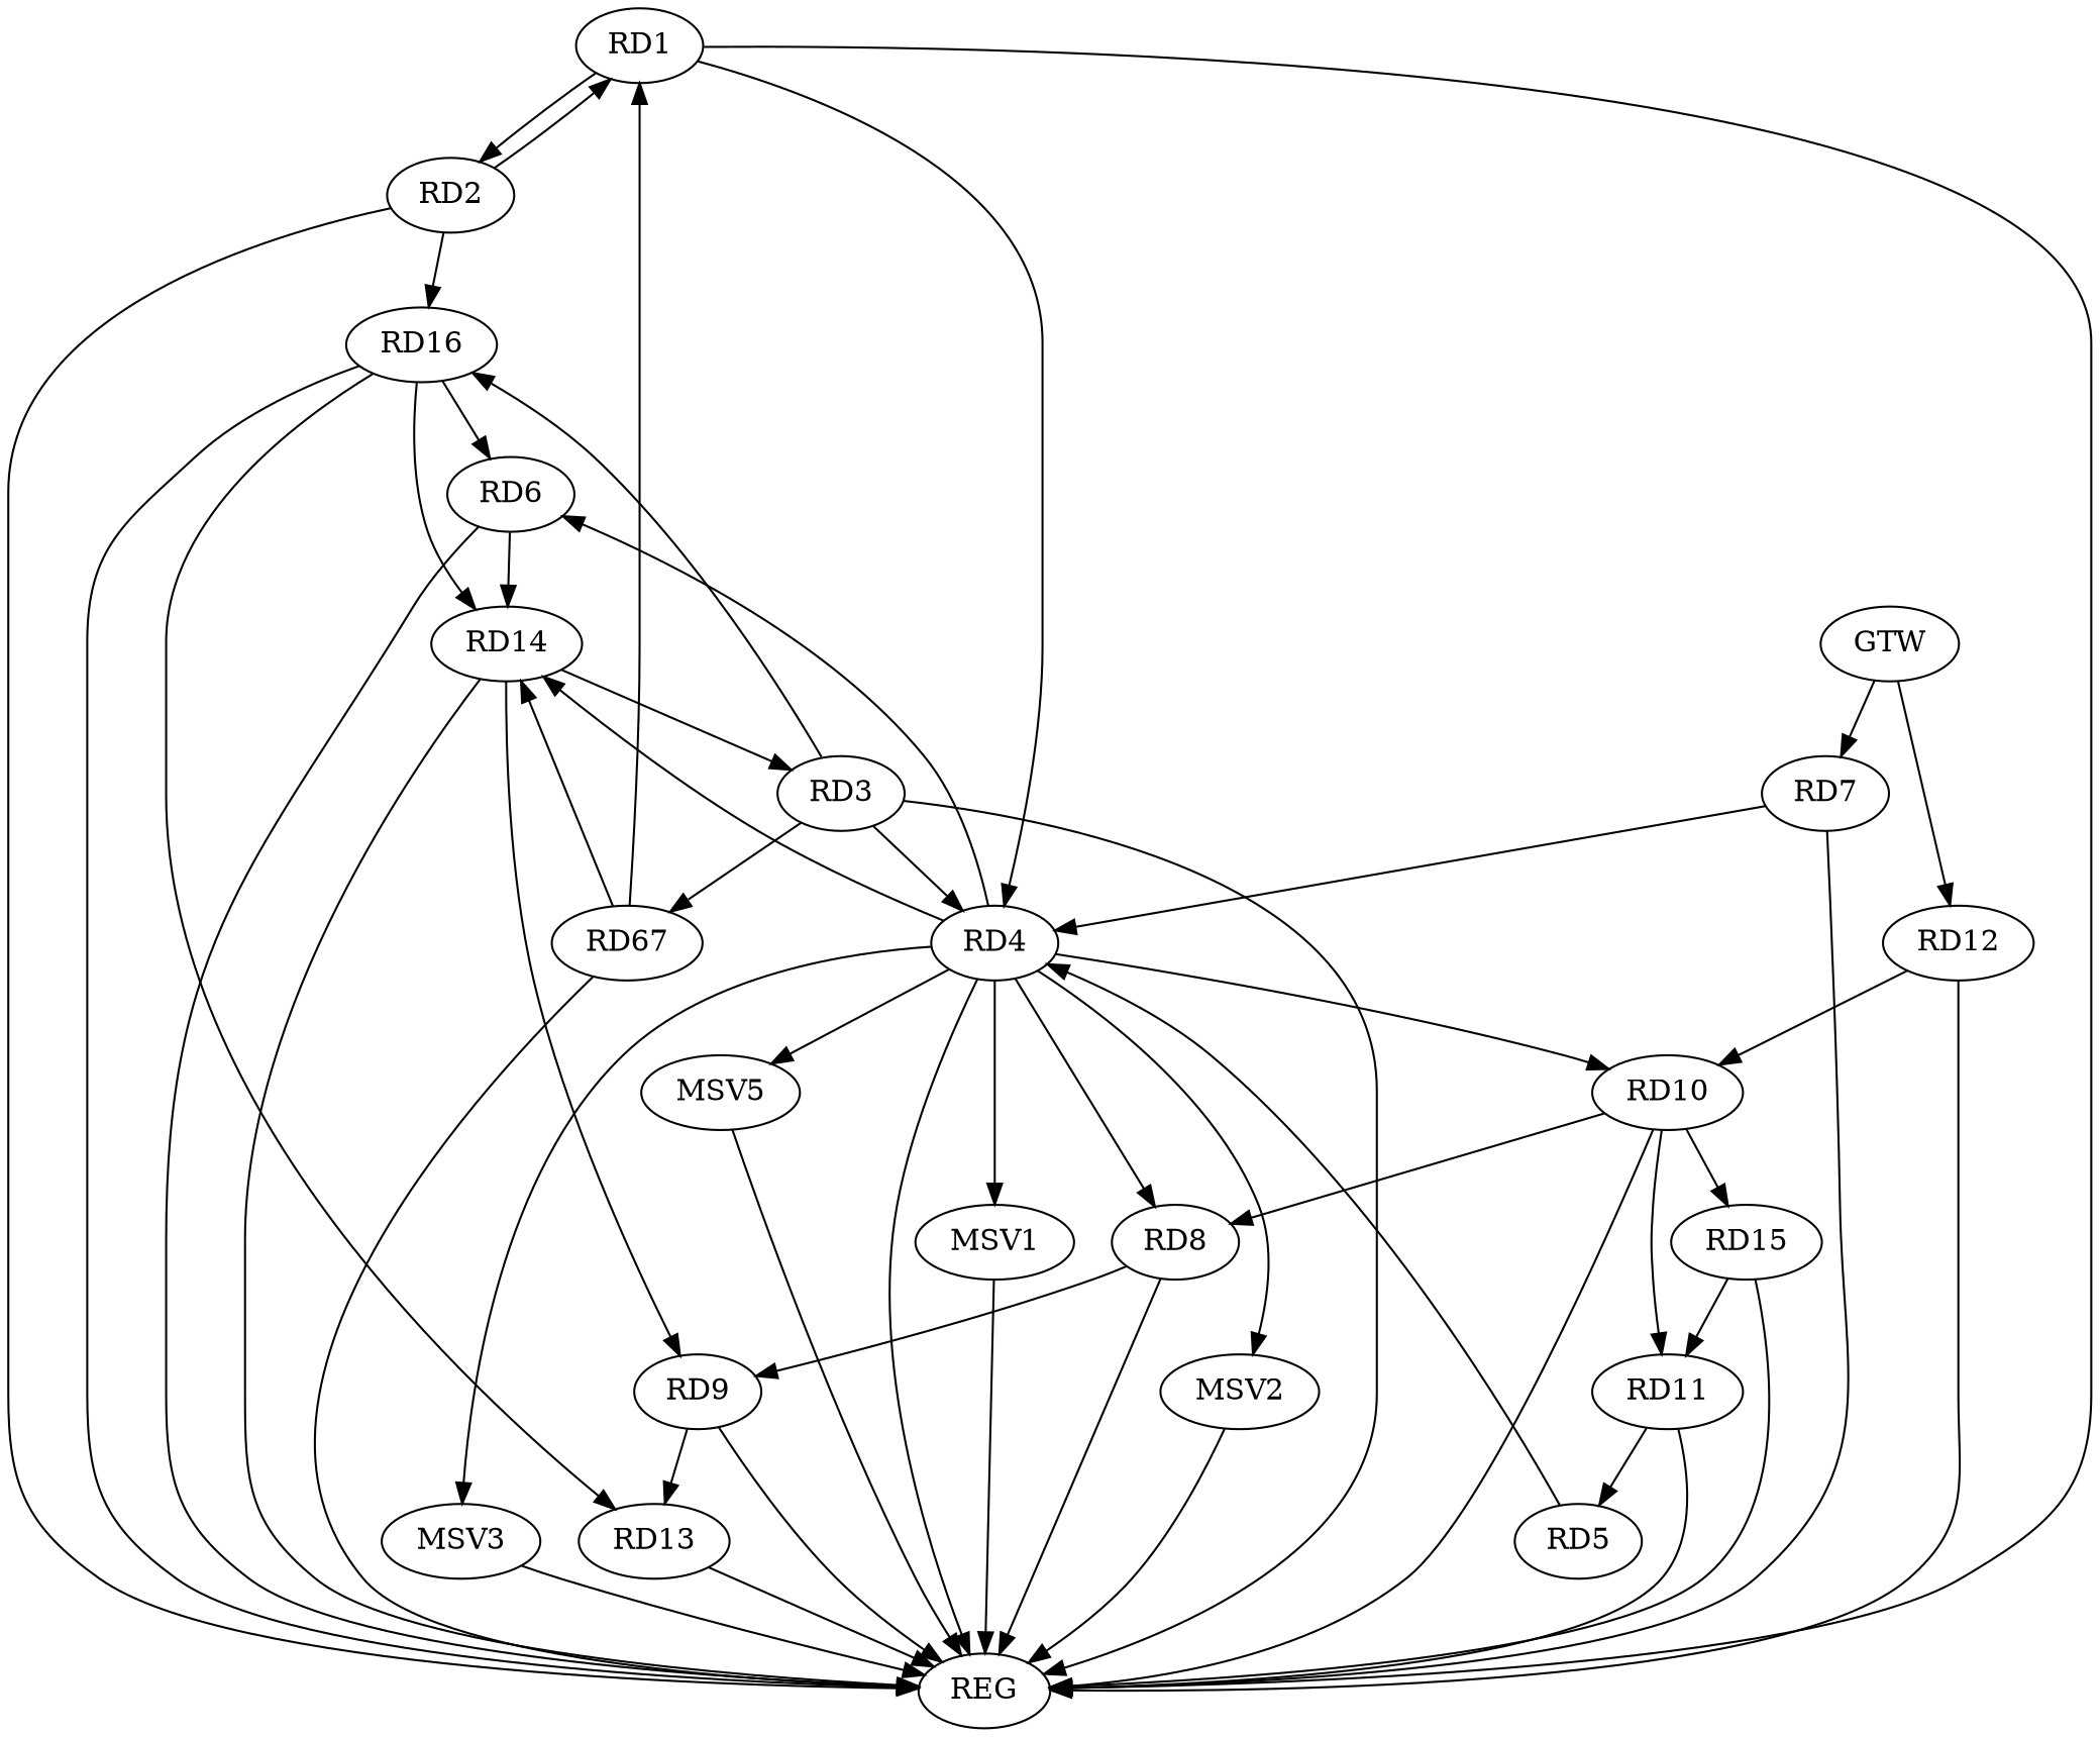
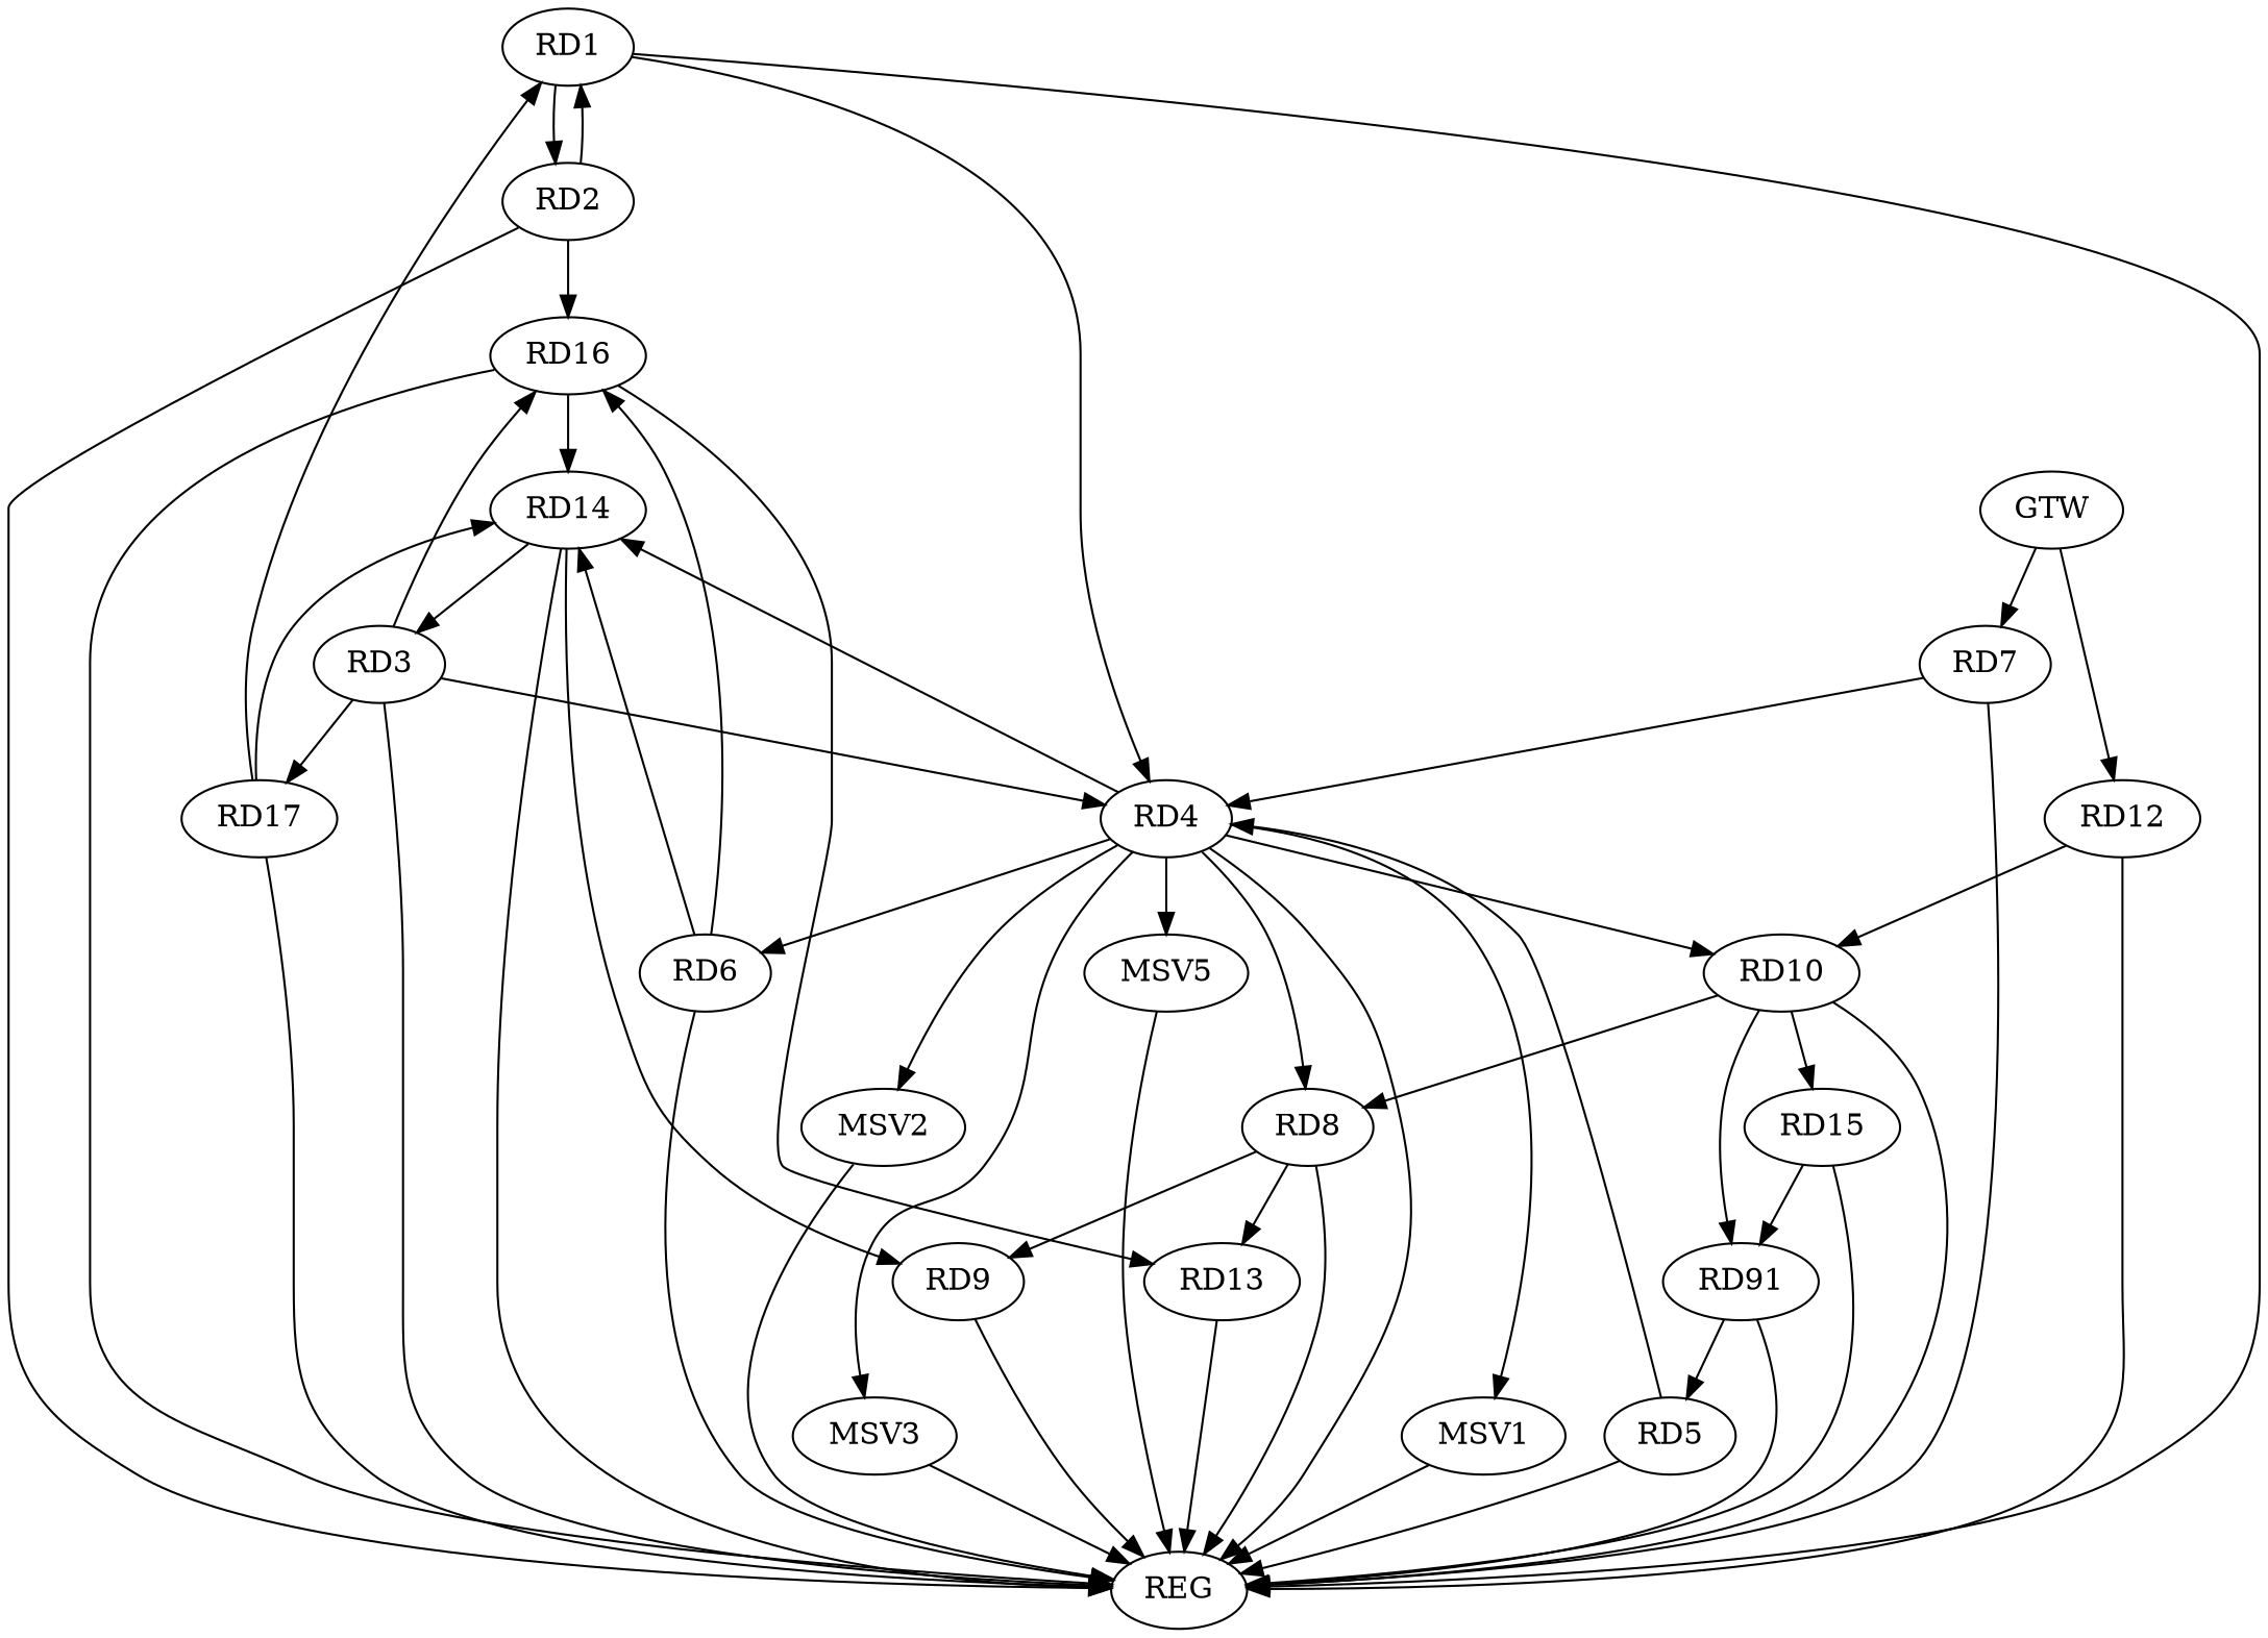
  strict digraph {
    n1 [label=RD1]
    n2 [label=RD2]
    n3 [label=RD4]
    n4 [label=REG]
    n5 [label=RD16]
    n6 [label=RD6]
    n7 [label=RD8]
    n8 [label=RD10]
    n9 [label=RD14]
    n10 [label=MSV1]
    n11 [label=MSV2]
    n12 [label=MSV3]
    n13 [label=MSV5]
    n14 [label=RD13]
    n15 [label=RD3]
-   n16 [label=RD67]
+   n16 [label=RD17]
    n17 [label=RD9]
-   n18 [label=RD11]
+   n18 [label=RD91]
    n19 [label=RD15]
    n20 [label=RD5]
    n21 [label=RD7]
    n22 [label=RD12]
    n23 [label=GTW]
    n1 -> n2
    n1 -> n3
    n1 -> n4
    n2 -> n1
    n2 -> n4
    n2 -> n5
    n3 -> n4
    n3 -> n6
    n3 -> n7
    n3 -> n8
    n3 -> n9
    n3 -> n10
    n3 -> n11
    n3 -> n12
    n3 -> n13
    n5 -> n4
    n5 -> n9
    n5 -> n14
    n6 -> n4
-   n5 -> n6
+   n6 -> n5
    n6 -> n9
    n7 -> n4
    n7 -> n17
    n8 -> n4
    n8 -> n7
    n8 -> n18
    n8 -> n19
    n9 -> n4
    n9 -> n15
    n9 -> n17
    n10 -> n4
    n11 -> n4
    n12 -> n4
    n13 -> n4
    n14 -> n4
    n15 -> n3
    n15 -> n4
    n15 -> n5
    n15 -> n16
    n16 -> n1
    n16 -> n4
    n16 -> n9
    n17 -> n4
-   n17 -> n14
+   n7 -> n14
    n18 -> n4
    n18 -> n20
    n19 -> n4
    n19 -> n18
    n20 -> n3
+   n20 -> n4
    n21 -> n3
    n21 -> n4
    n22 -> n4
    n22 -> n8
    n23 -> n21
    n23 -> n22
  }
